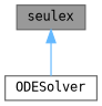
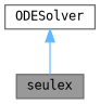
  digraph {
    fontname="DejaVu Sans Mono"
    node [color=gray40 fontname="DejaVu Sans Mono" fontsize=10 shape=box style=filled]
    n1 [fillcolor=grey60 fontcolor=black height=0.2 label=seulex width=0.4]
    n2 [fillcolor=white height=0.2 label=ODESolver width=0.4]
-   n1 -> n2 [color=steelblue1 dir=back fontname="DejaVu Sans Mono" fontsize=10 labelfontname=Helvetica labelfontsize=10 style=solid]
+   n2 -> n1 [color=steelblue1 dir=back fontname="DejaVu Sans Mono" fontsize=10 labelfontname=Helvetica labelfontsize=10 style=solid]
  }
